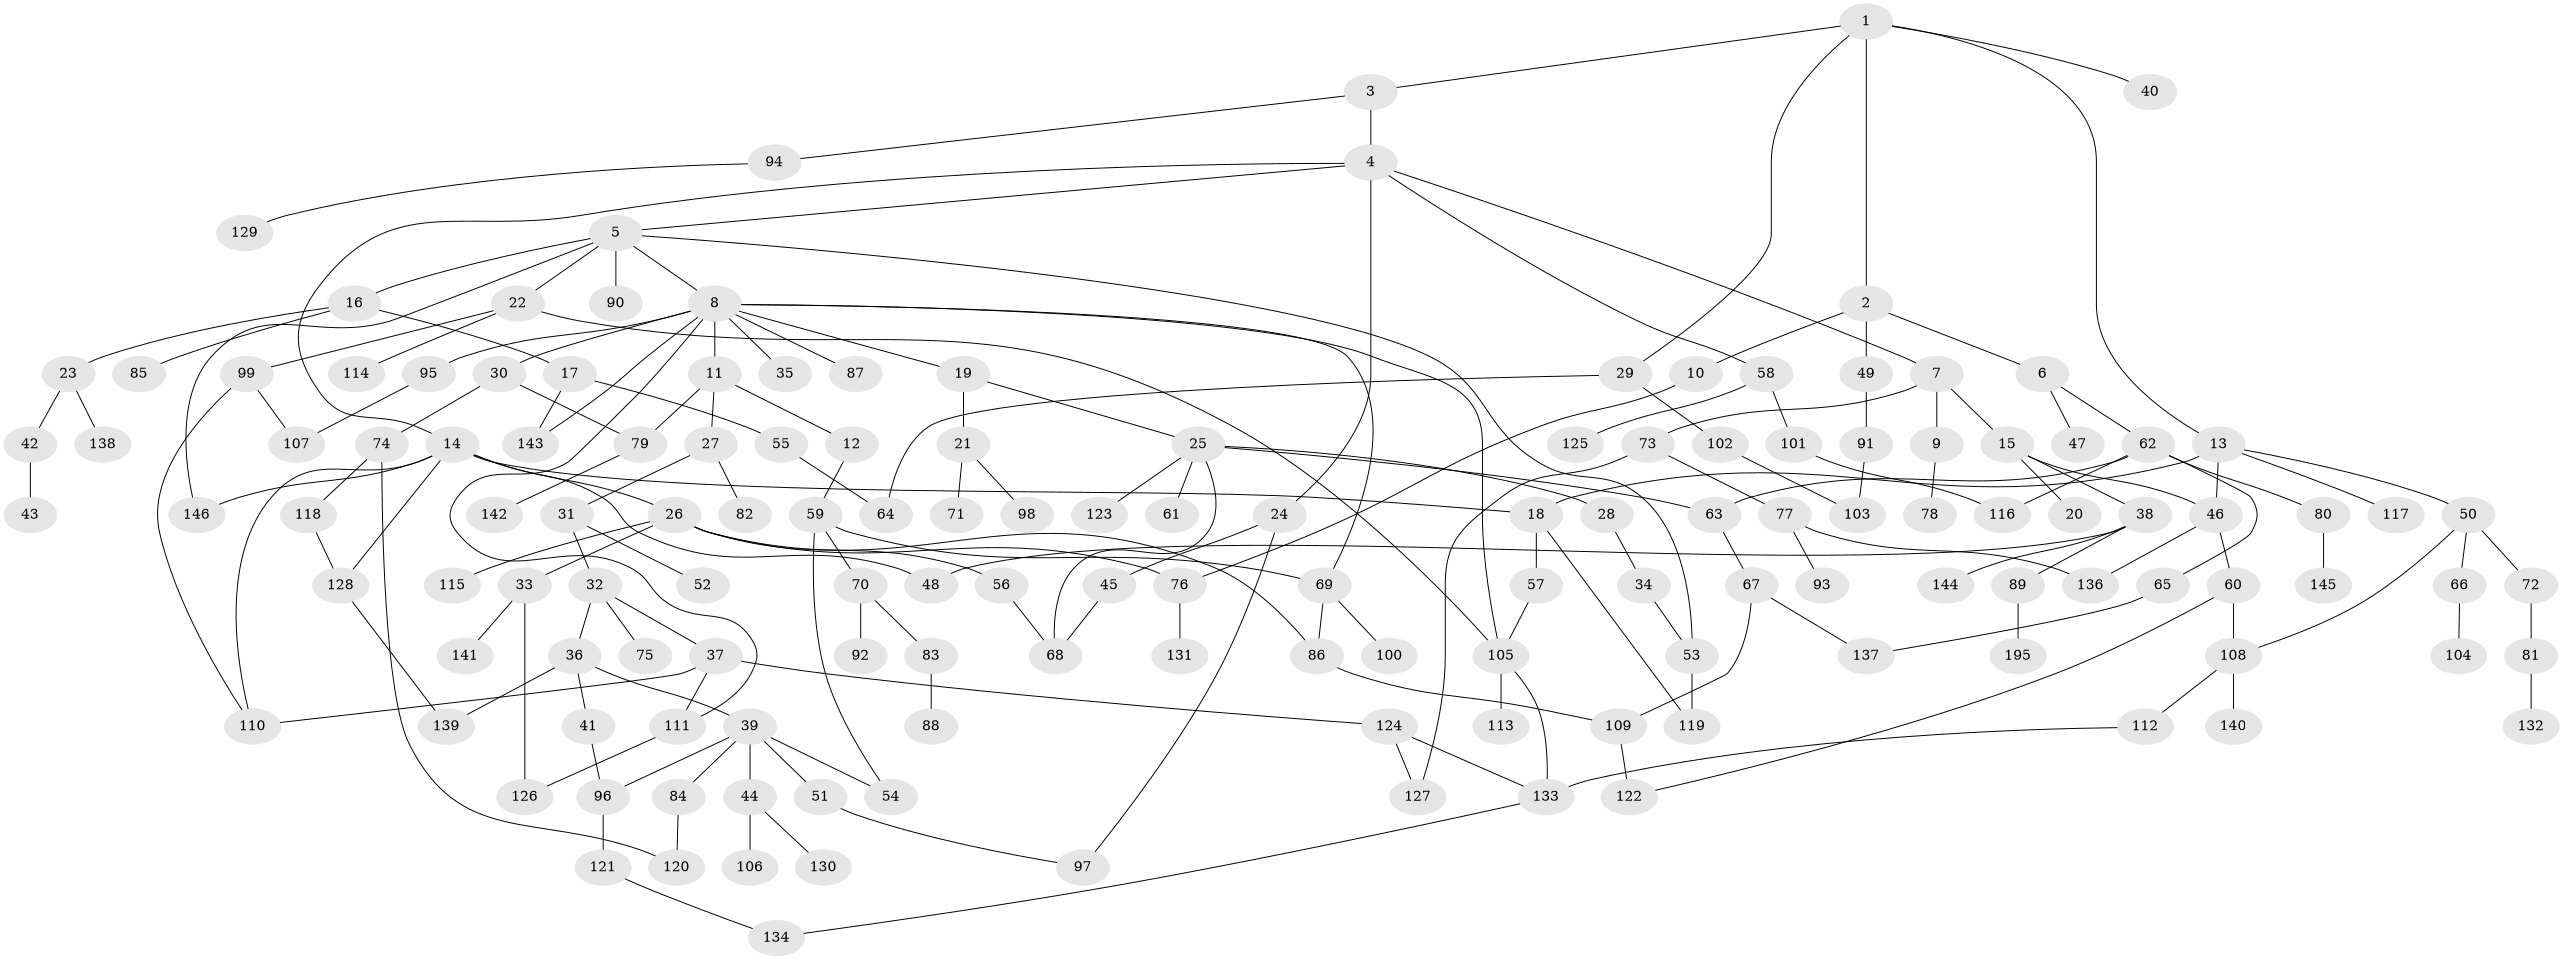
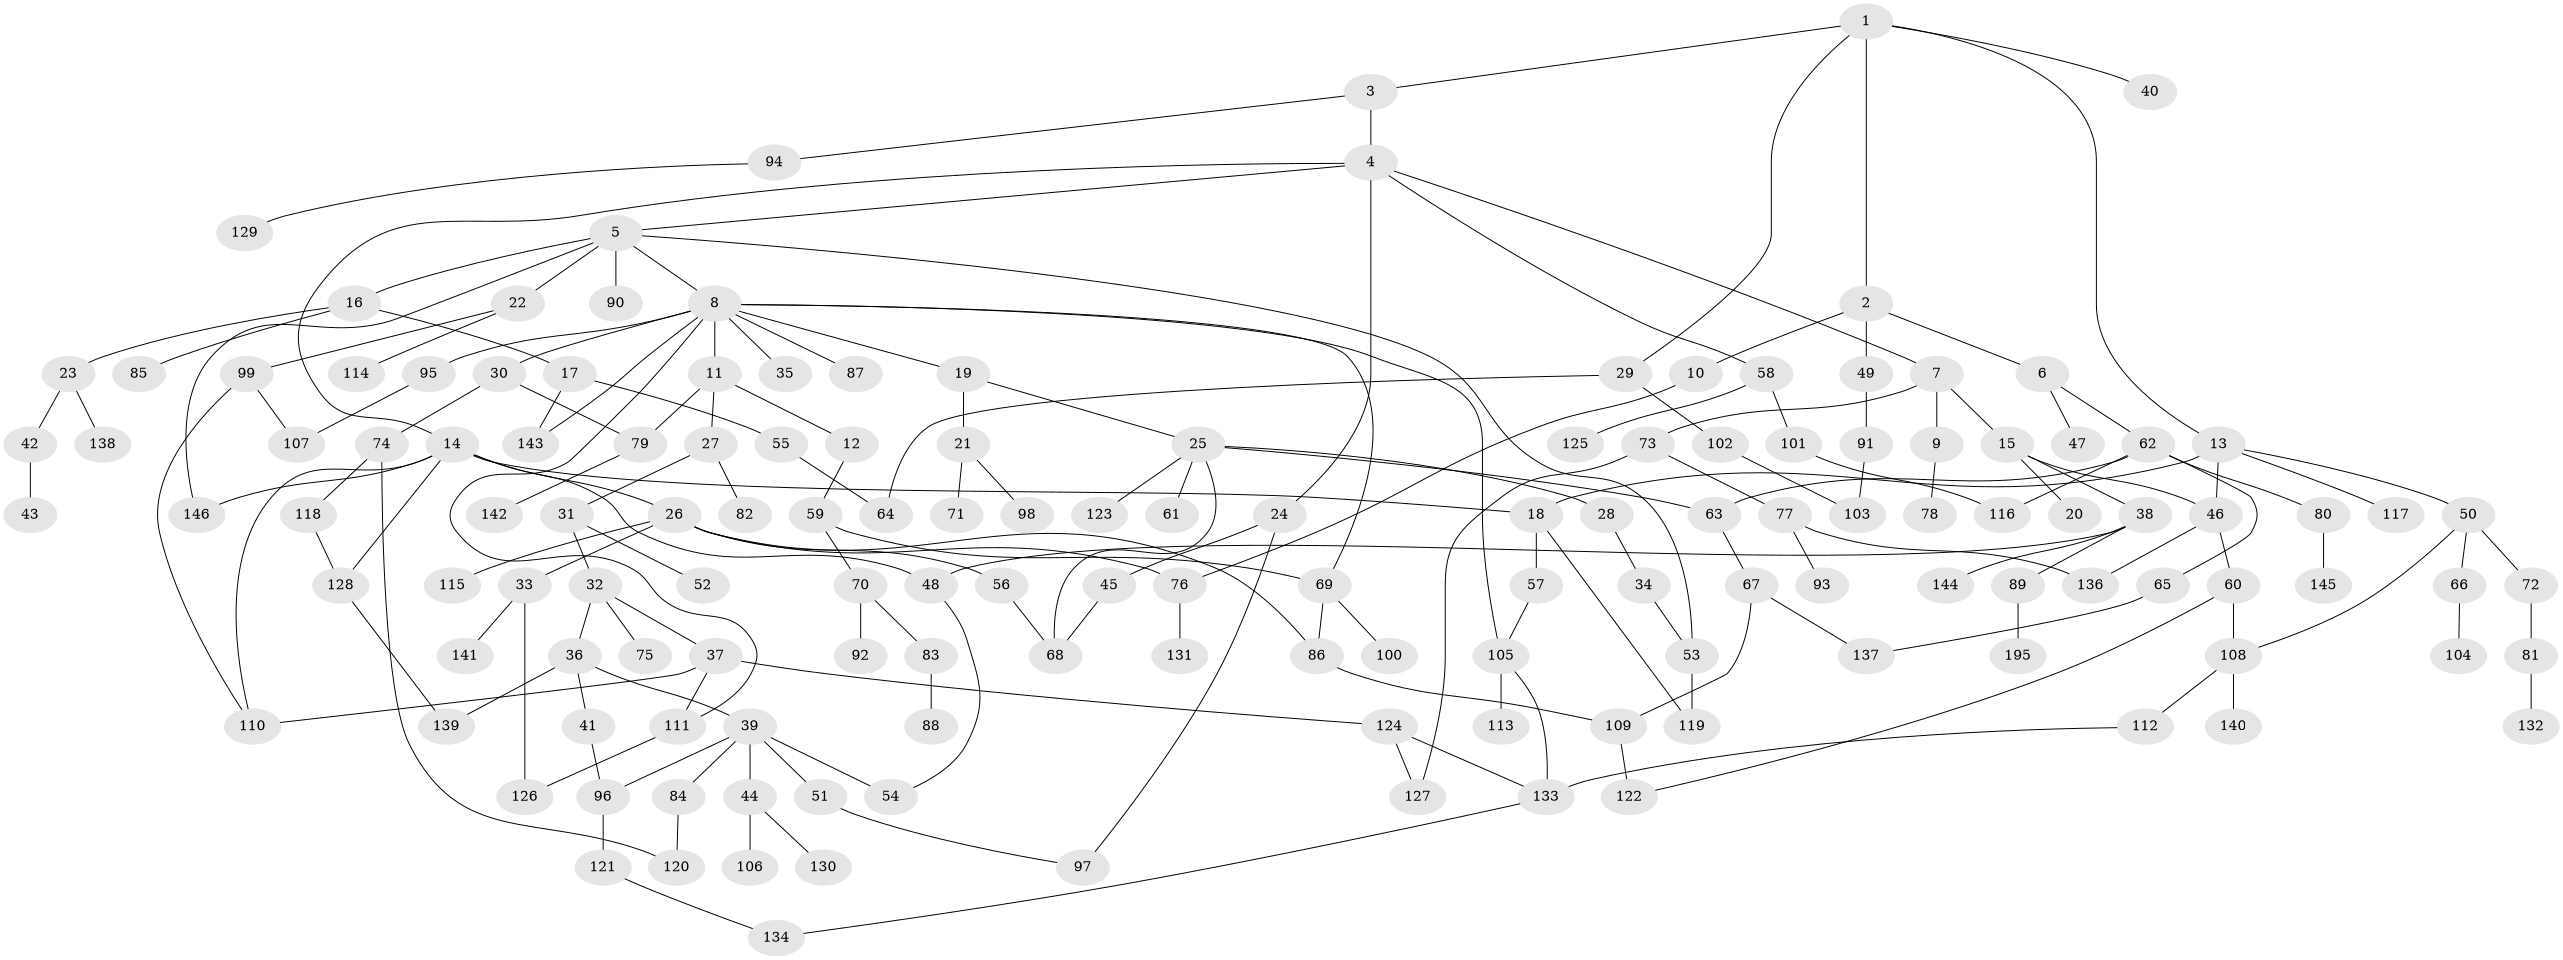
  graph {
    node [color=gray90 style=filled]
    1
    2
    3
    13
    29
    40
    6
    10
    49
    4
    94
    18
    46
    50
    117
    64
    102
    47
    62
    76
    91
    5
    7
    14
    24
    58
    129
    8
    16
    22
    53
    90
    146
    9
    15
    73
    26
    48
    110
    128
    45
    97
    101
    125
    11
    19
    30
    35
    69
    87
    95
    105
    111
    143
    17
    23
    85
    99
    114
    119
    63
    65
    80
    116
    78
    20
    38
    77
    127
    12
    27
    79
    21
    25
    74
    86
    100
    107
    113
    133
    126
    131
    59
    31
    82
    142
    70
    57
    60
    136
    66
    72
    108
    33
    56
    115
    54
    139
    89
    144
    55
    42
    138
    71
    98
    28
    61
    68
    123
    43
    34
    67
    141
    109
    32
    52
    103
    118
    120
    36
    37
    75
    39
    41
    124
    44
    51
    84
    96
    n130 [label=195]
    106
    130
    121
    122
    104
    81
    112
    140
    83
    92
    137
    145
    88
    132
    93
    134
    1 -- 2
    1 -- 3
    1 -- 13
    1 -- 29
    1 -- 40
    2 -- 6
    2 -- 10
    2 -- 49
    3 -- 4
    3 -- 94
    13 -- 18
    13 -- 46
    13 -- 50
    13 -- 117
    29 -- 64
    29 -- 102
    6 -- 47
    6 -- 62
    10 -- 76
    49 -- 91
    4 -- 5
    4 -- 7
    4 -- 14
    4 -- 24
    4 -- 58
    94 -- 129
    18 -- 119
    18 -- 57
    46 -- 60
    46 -- 136
    50 -- 66
    50 -- 72
    50 -- 108
    102 -- 103
    62 -- 63
    62 -- 65
    62 -- 80
    62 -- 116
    76 -- 131
    91 -- 103
    5 -- 8
    5 -- 16
    5 -- 22
    5 -- 53
    5 -- 90
    5 -- 146
    7 -- 9
    7 -- 15
    7 -- 73
    14 -- 18
    14 -- 146
    14 -- 26
    14 -- 48
    14 -- 110
    14 -- 128
    24 -- 45
    24 -- 97
    58 -- 101
    58 -- 125
    8 -- 11
    8 -- 19
    8 -- 30
    8 -- 35
    8 -- 69
    8 -- 87
    8 -- 95
    8 -- 105
    8 -- 111
    8 -- 143
    16 -- 17
    16 -- 23
    16 -- 85
-   22 -- 105
    22 -- 99
    22 -- 114
    53 -- 119
    9 -- 78
    15 -- 46
    15 -- 20
    15 -- 38
    73 -- 77
    73 -- 127
    26 -- 76
    26 -- 86
    26 -- 33
    26 -- 56
    26 -- 115
-   59 -- 54
+   48 -- 54
    128 -- 139
    45 -- 68
    101 -- 116
    11 -- 12
    11 -- 27
    11 -- 79
    19 -- 21
    19 -- 25
    30 -- 79
    30 -- 74
    69 -- 86
    69 -- 100
    95 -- 107
    105 -- 113
    105 -- 133
    111 -- 126
    17 -- 143
    17 -- 55
    23 -- 42
    23 -- 138
    99 -- 110
    99 -- 107
    63 -- 67
    65 -- 137
    80 -- 145
    38 -- 48
    38 -- 89
    38 -- 144
    77 -- 136
    77 -- 93
    12 -- 59
    27 -- 31
    27 -- 82
    79 -- 142
    21 -- 71
    21 -- 98
    25 -- 63
    25 -- 28
    25 -- 61
    25 -- 68
    25 -- 123
    74 -- 118
    74 -- 120
    86 -- 109
    133 -- 134
    59 -- 69
    59 -- 70
    31 -- 32
    31 -- 52
    70 -- 83
    70 -- 92
    57 -- 105
    60 -- 108
    60 -- 122
    66 -- 104
    72 -- 81
    108 -- 112
    108 -- 140
    33 -- 126
    33 -- 141
    56 -- 68
    89 -- n130
    55 -- 64
    42 -- 43
    28 -- 34
    34 -- 53
    67 -- 109
    67 -- 137
    109 -- 122
    32 -- 36
    32 -- 37
    32 -- 75
    118 -- 128
    36 -- 139
    36 -- 39
    36 -- 41
    37 -- 110
    37 -- 111
    37 -- 124
    39 -- 54
    39 -- 44
    39 -- 51
    39 -- 84
    39 -- 96
    41 -- 96
    124 -- 127
    124 -- 133
    44 -- 106
    44 -- 130
    51 -- 97
    84 -- 120
    96 -- 121
    121 -- 134
    81 -- 132
    112 -- 133
    83 -- 88
  }
